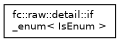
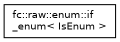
  digraph {
    rankdir=LR
    fontname="DejaVu Sans"
-   n1 [color=black fillcolor=white fontname="DejaVu Sans" fontsize=10 height=0.2 label="fc::raw::detail::if\l_enum\< IsEnum \>" shape=record style=filled width=0.4]
+   n1 [color=black fillcolor=white fontname="DejaVu Sans" fontsize=10 height=0.2 label="fc::raw::enum::if\l_enum\< IsEnum \>" shape=record style=filled width=0.4]
  }
